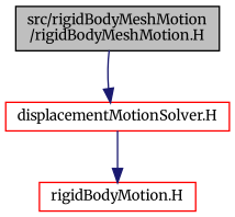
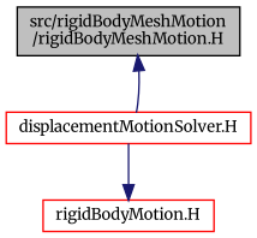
  digraph {
    fontname=Merriweather
    node [color=red fontname=Merriweather fontsize=10 shape=record]
    edge [color=midnightblue fontname=Merriweather fontsize=10 labelfontname=Helvetica labelfontsize=10 style=solid]
    n1 [color=black fillcolor=grey75 fontcolor=black height=0.2 label="src/rigidBodyMeshMotion\l/rigidBodyMeshMotion.H" style=filled width=0.4]
    n2 [height=0.2 label="displacementMotionSolver.H" width=0.4]
    n3 [height=0.2 label="rigidBodyMotion.H" width=0.4]
-   n1 -> n2
+   n2 -> n1
    n2 -> n3
  }
